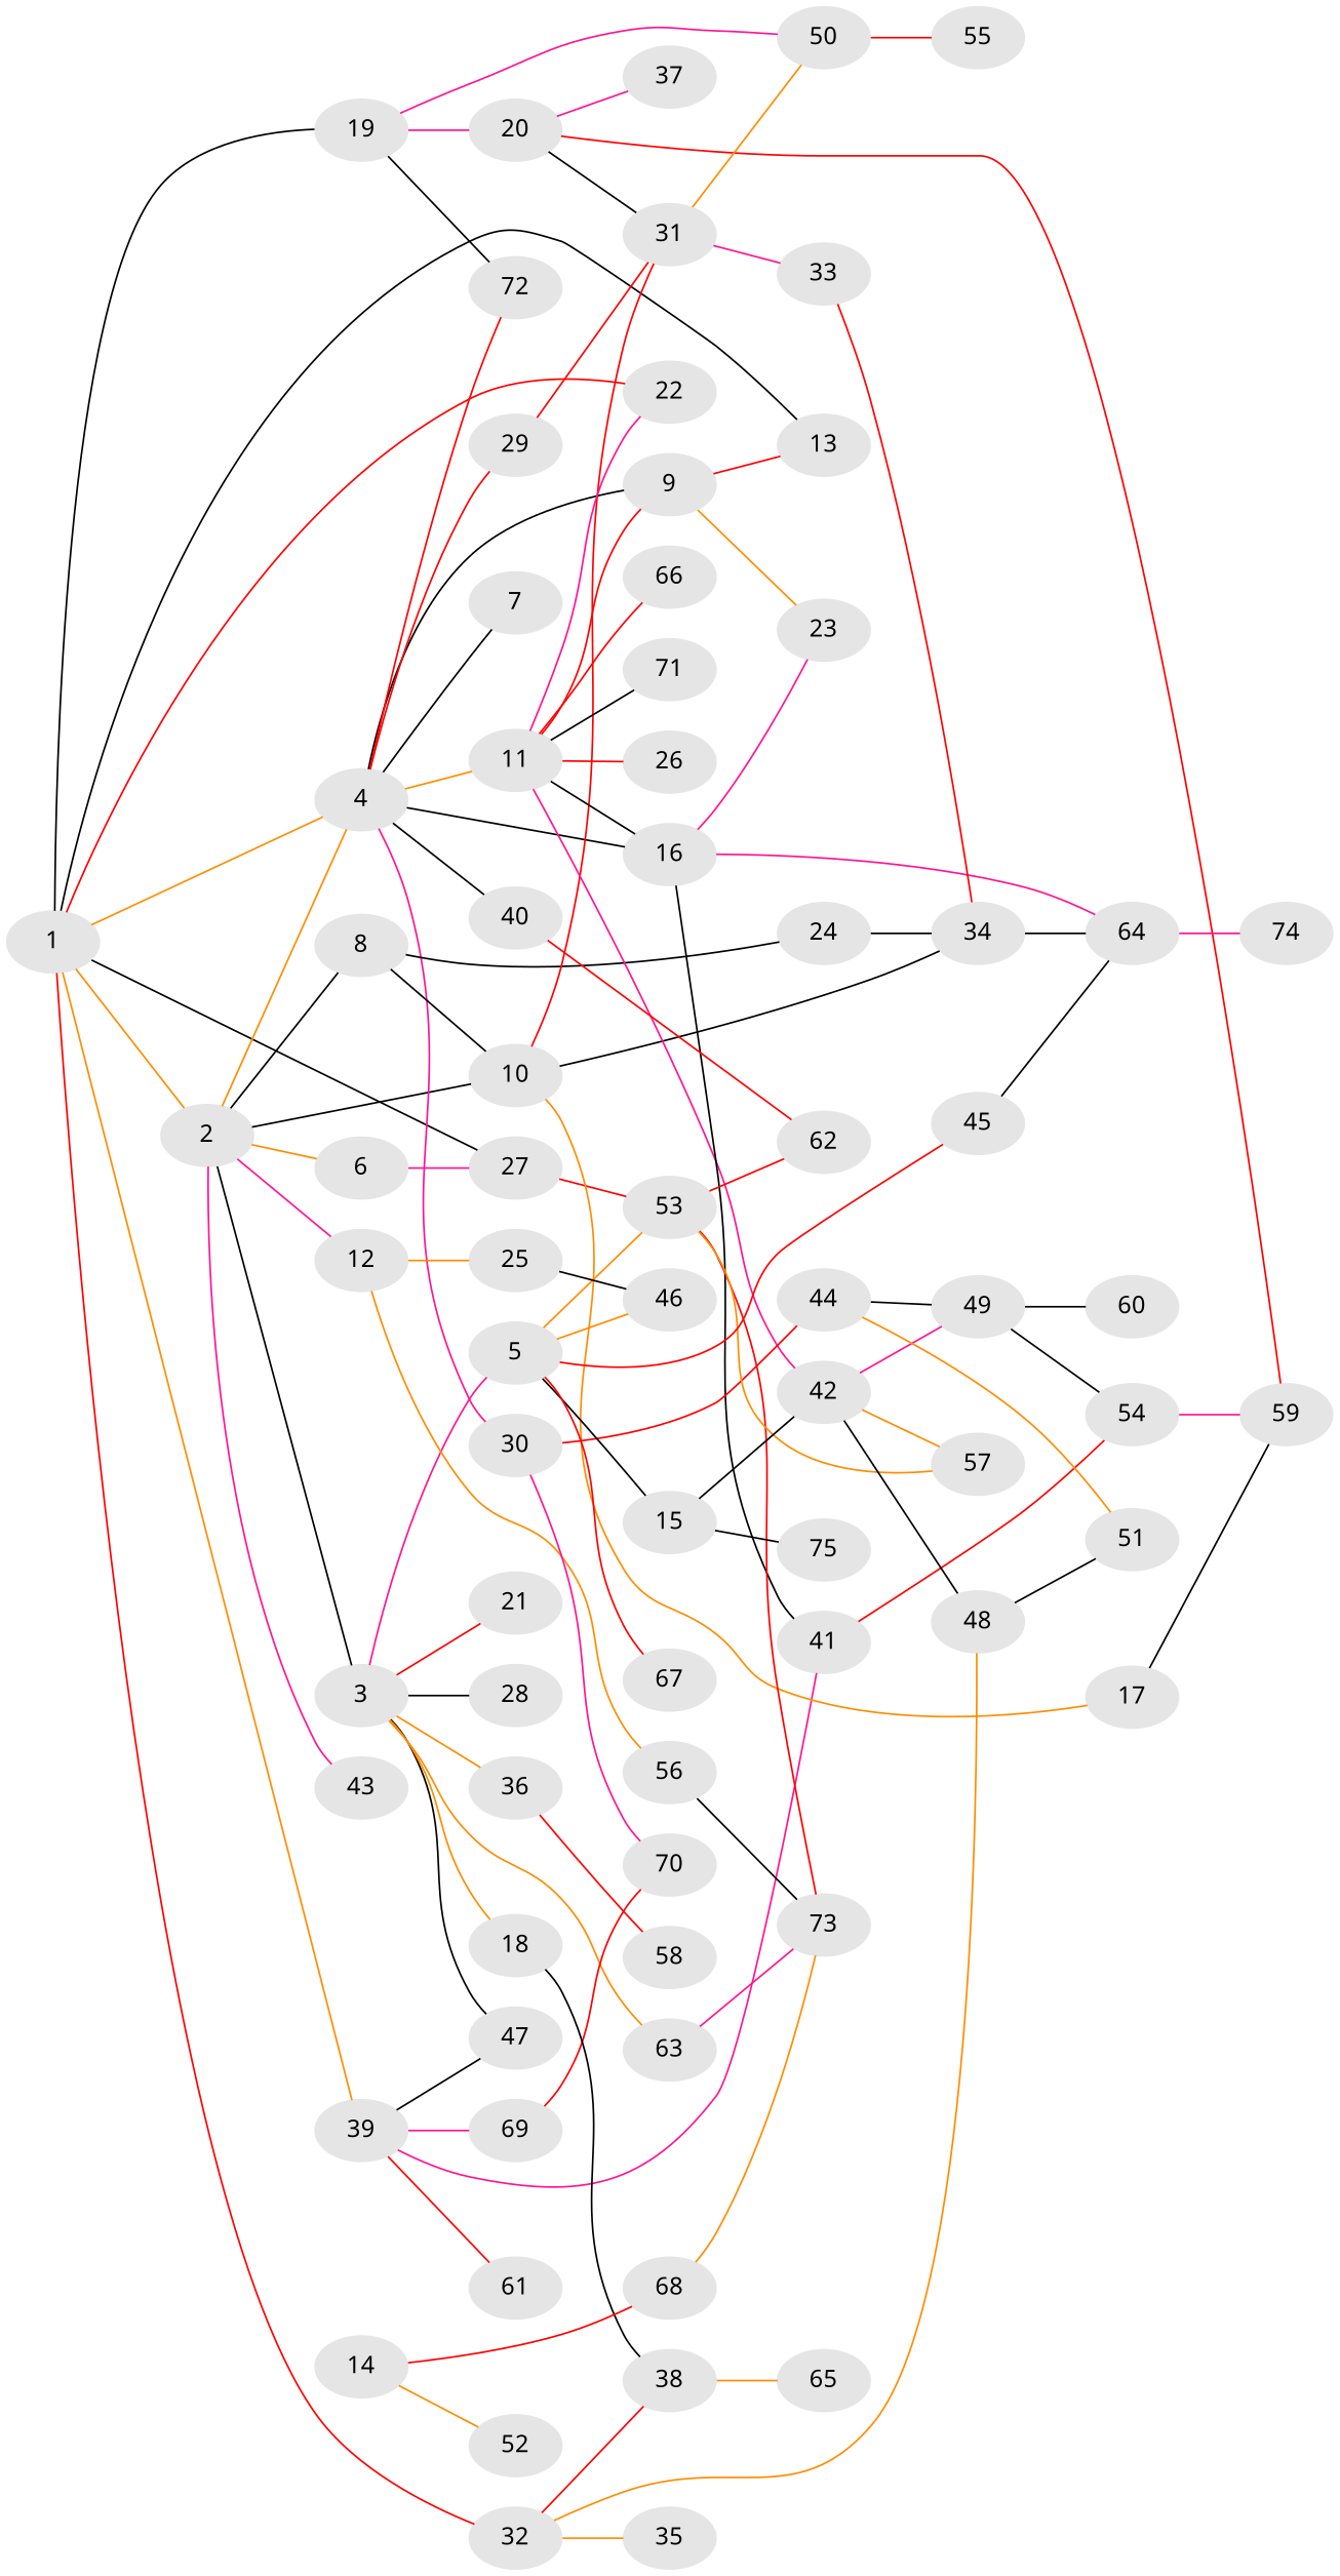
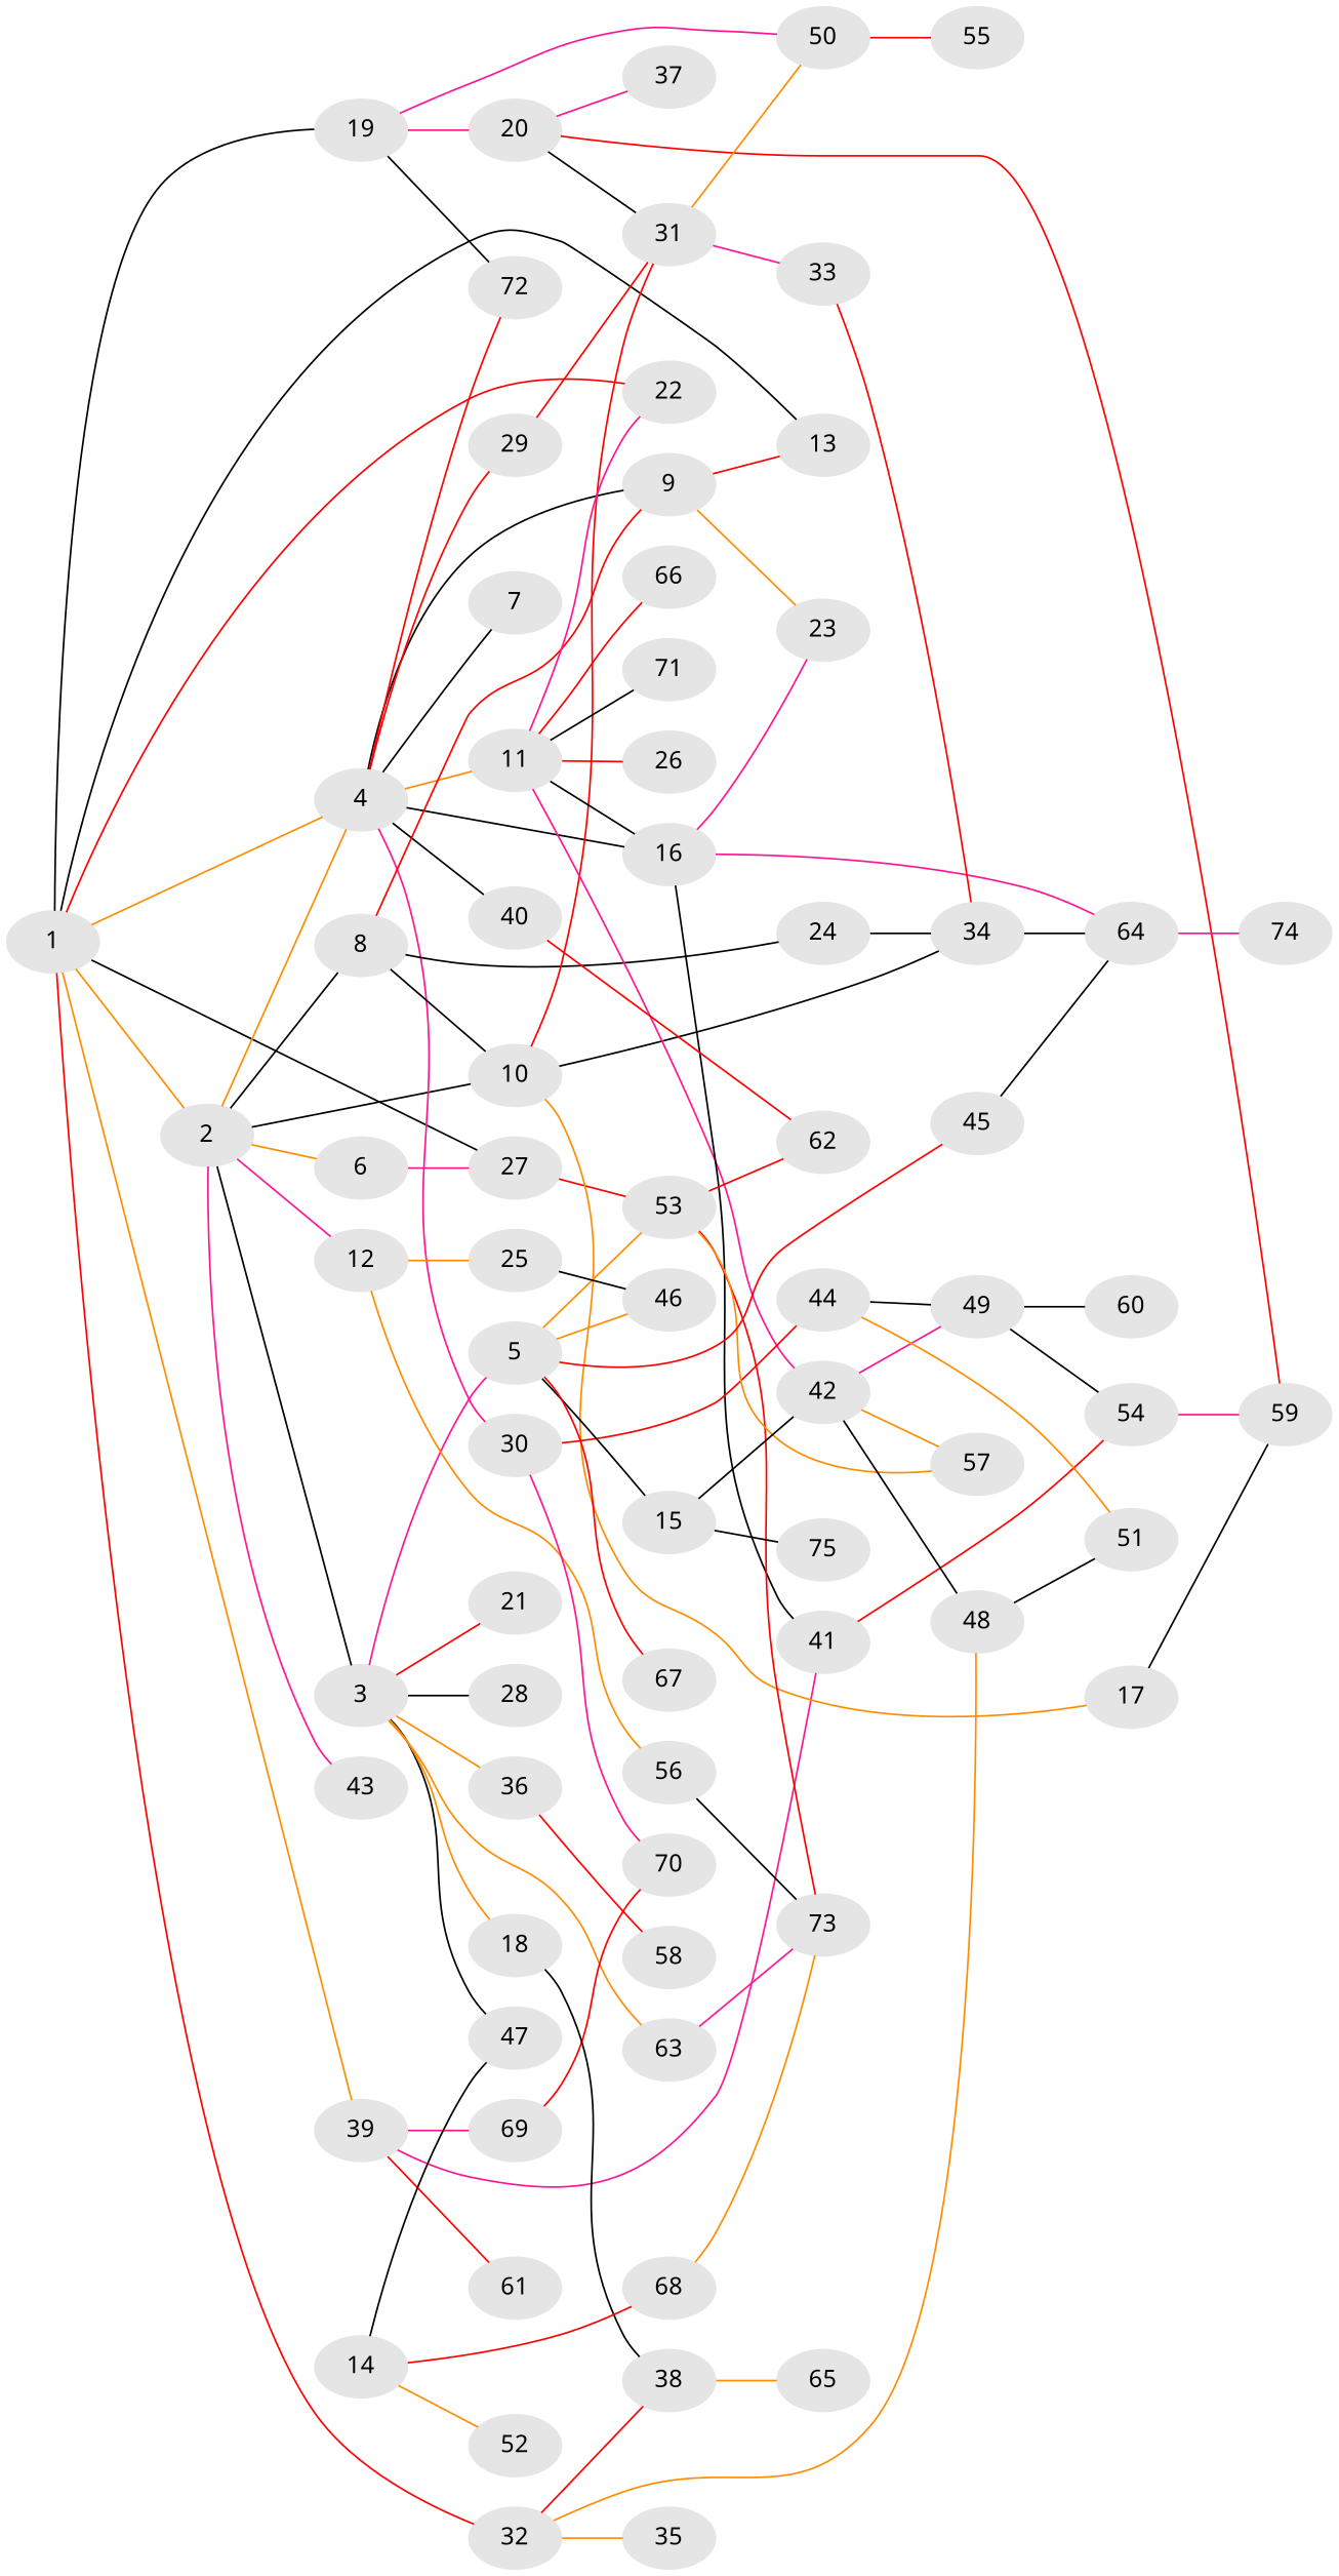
  graph {
    fontname="Noto Sans"
    rankdir=LR
    node [color=gray90 fontname="Noto Sans" style=filled]
    edge [color=black fontname="Noto Sans"]
    1
    2
    4
    13
    19
    22
    27
    32
    39
    3
    6
    8
    10
    12
    43
    7
    9
    11
    16
    29
    30
    40
    72
    20
    50
    53
    38
    35
    48
    47
    41
    61
    69
    5
    18
    21
    28
    36
    63
    24
    17
    31
    34
    25
    56
    15
    45
    46
    67
    58
    73
    23
    26
    42
    66
    71
    64
    44
    70
    62
    75
    57
    59
    33
    49
    14
    52
    68
    54
    74
    65
    37
    55
    51
    60
    1 -- 2 [color=darkorange]
    1 -- 4 [color=darkorange]
    1 -- 13
    1 -- 19
    1 -- 22 [color=red]
    1 -- 27
    1 -- 32 [color=red]
    1 -- 39 [color=darkorange]
    2 -- 4 [color=darkorange]
    2 -- 3
    2 -- 6 [color=darkorange]
    2 -- 8
    2 -- 10
    2 -- 12 [color=deeppink]
    2 -- 43 [color=deeppink]
    4 -- 7
    4 -- 9
    4 -- 11 [color=darkorange]
    4 -- 16
    4 -- 29 [color=red]
    4 -- 30 [color=deeppink]
    4 -- 40
    4 -- 72 [color=red]
    19 -- 72
    19 -- 20 [color=deeppink]
    19 -- 50 [color=deeppink]
    27 -- 53 [color=red]
    32 -- 38 [color=red]
    32 -- 35 [color=darkorange]
    32 -- 48 [color=darkorange]
-   39 -- 47
+   14 -- 47
    39 -- 41 [color=deeppink]
    39 -- 61 [color=red]
    39 -- 69 [color=deeppink]
    3 -- 47
    3 -- 5 [color=deeppink]
    3 -- 18 [color=darkorange]
    3 -- 21 [color=red]
    3 -- 28
    3 -- 36 [color=darkorange]
    3 -- 63 [color=darkorange]
    6 -- 27 [color=deeppink]
    8 -- 10
-   11 -- 9 [color=red]
+   8 -- 9 [color=red]
    8 -- 24
    10 -- 17 [color=darkorange]
    10 -- 31 [color=red]
    10 -- 34
    12 -- 25 [color=darkorange]
    12 -- 56 [color=darkorange]
    9 -- 13 [color=red]
    9 -- 23 [color=darkorange]
    11 -- 22 [color=deeppink]
    11 -- 16
    11 -- 26 [color=red]
    11 -- 42 [color=deeppink]
    11 -- 66 [color=red]
    11 -- 71
    16 -- 41
    16 -- 23 [color=deeppink]
    16 -- 64 [color=deeppink]
    29 -- 31 [color=red]
    30 -- 44 [color=red]
    30 -- 70 [color=deeppink]
    40 -- 62 [color=red]
    20 -- 31
    20 -- 59 [color=red]
    20 -- 37 [color=deeppink]
    50 -- 55 [color=red]
    53 -- 73 [color=red]
    53 -- 62 [color=red]
    53 -- 57 [color=darkorange]
    38 -- 65 [color=darkorange]
    48 -- 51
    41 -- 54 [color=red]
    69 -- 70 [color=red]
    5 -- 53 [color=darkorange]
    5 -- 15
    5 -- 45 [color=red]
    5 -- 46 [color=darkorange]
    5 -- 67 [color=red]
    18 -- 38
    36 -- 58 [color=red]
    63 -- 73 [color=deeppink]
    24 -- 34
    17 -- 59
    31 -- 50 [color=darkorange]
    31 -- 33 [color=deeppink]
    34 -- 64
    25 -- 46
    56 -- 73
    15 -- 42
    15 -- 75
    45 -- 64
    42 -- 48
    42 -- 57 [color=darkorange]
    42 -- 49 [color=deeppink]
    64 -- 74 [color=deeppink]
    44 -- 49
    44 -- 51 [color=darkorange]
    33 -- 34 [color=red]
    49 -- 54
    49 -- 60
    14 -- 52 [color=darkorange]
    14 -- 68 [color=red]
    68 -- 73 [color=darkorange]
    54 -- 59 [color=deeppink]
  }
